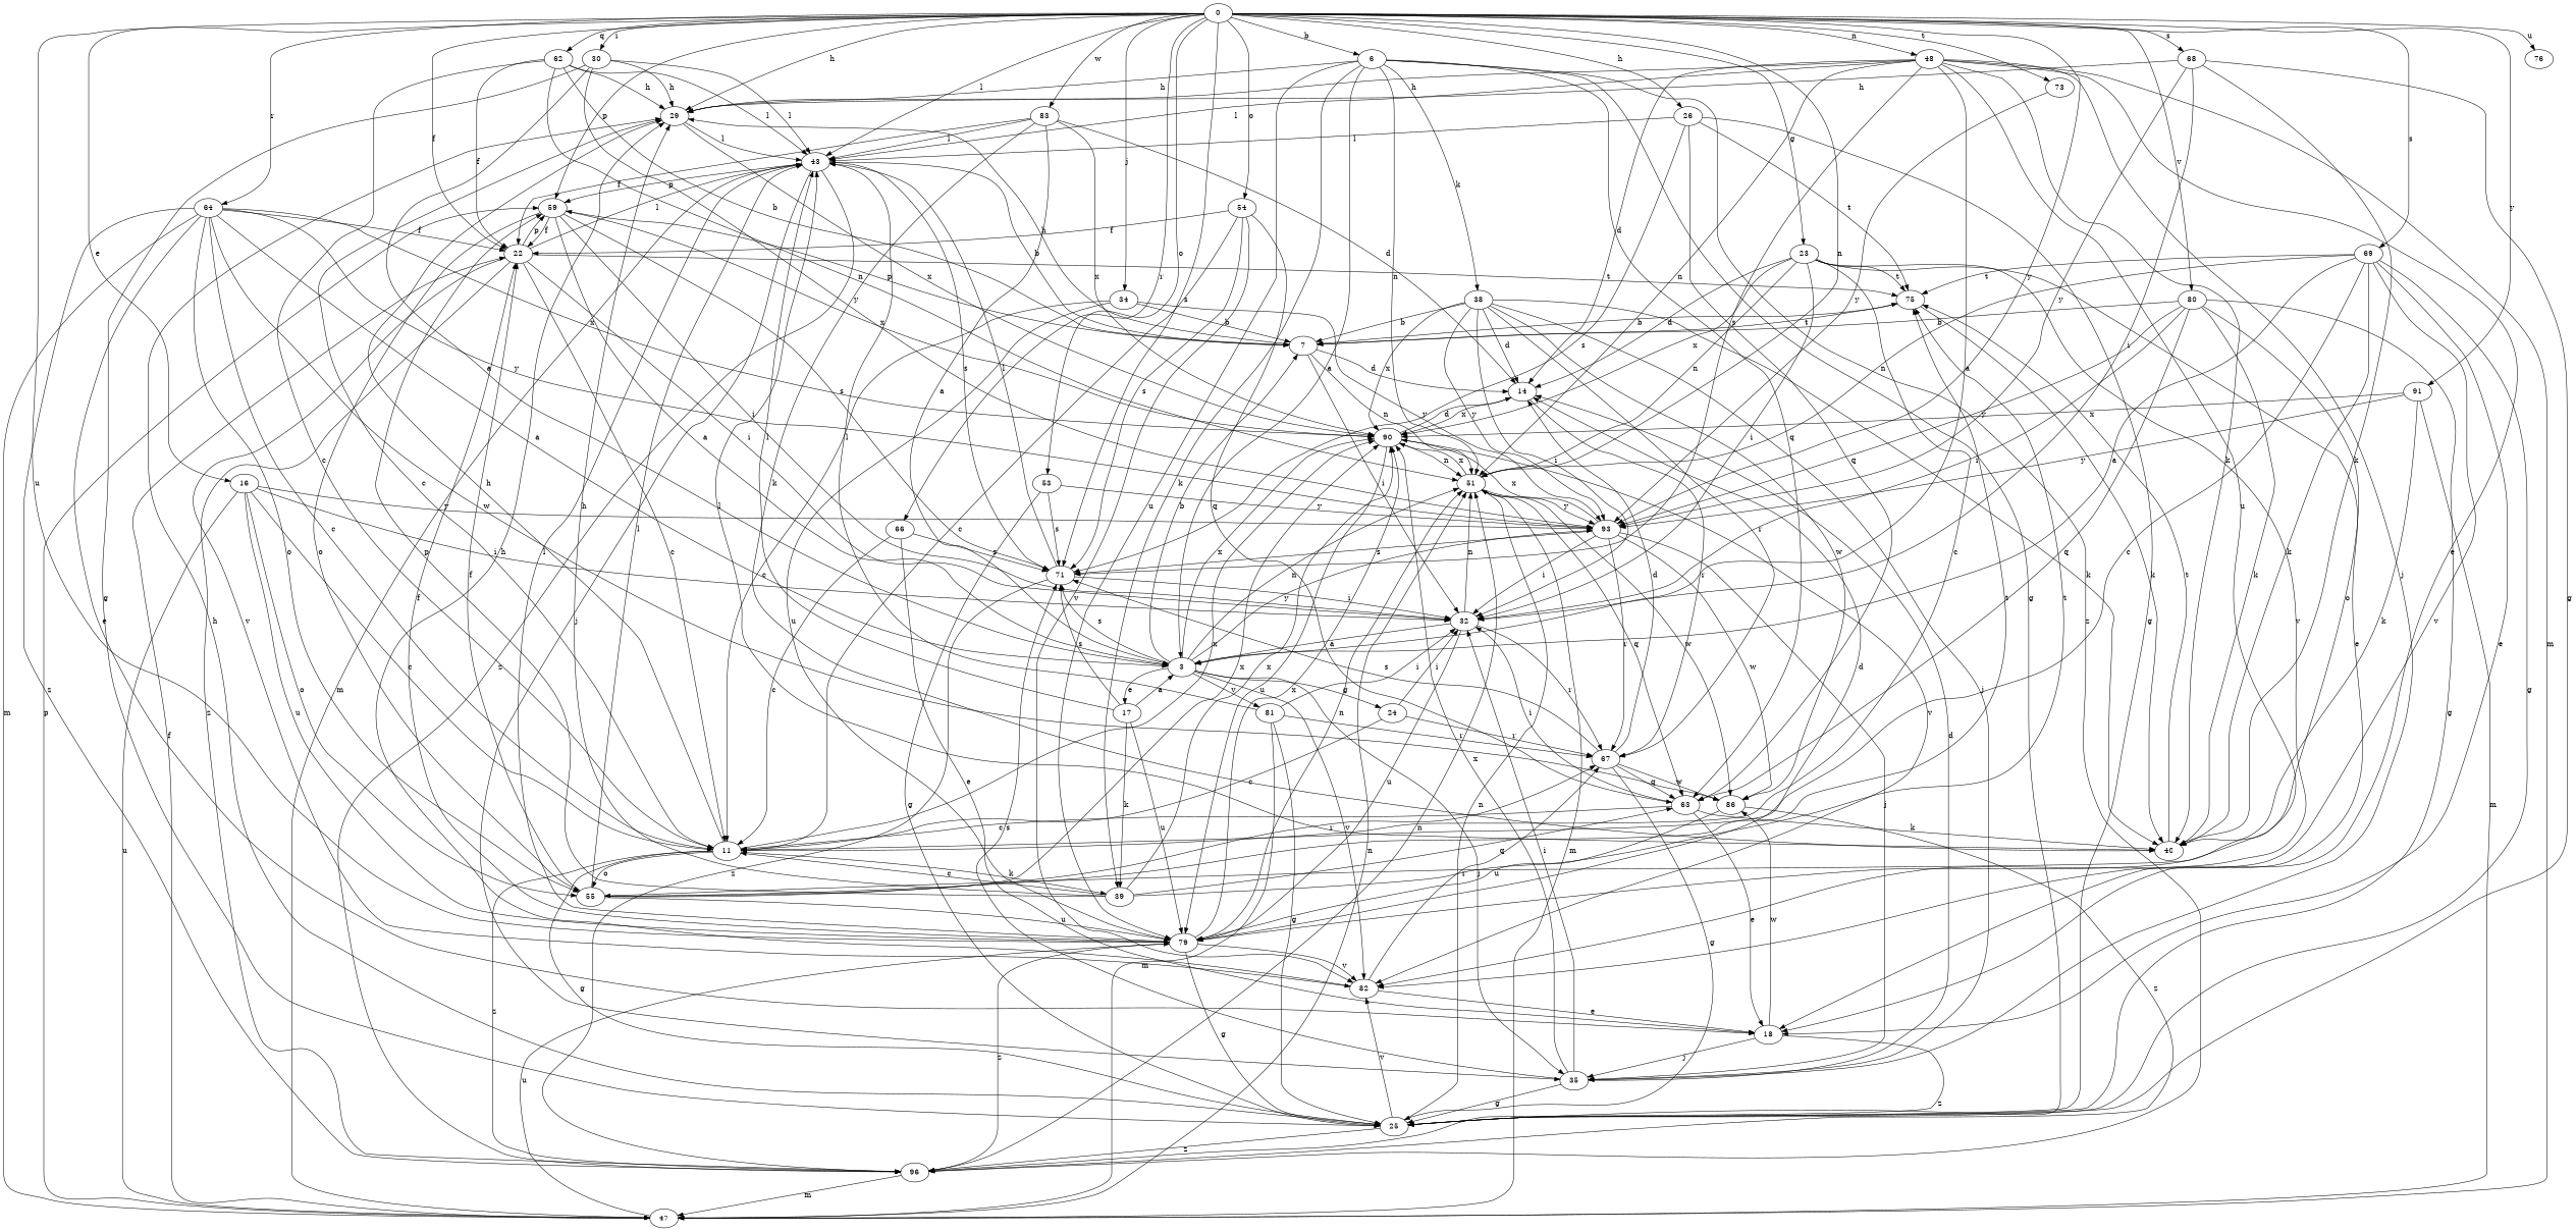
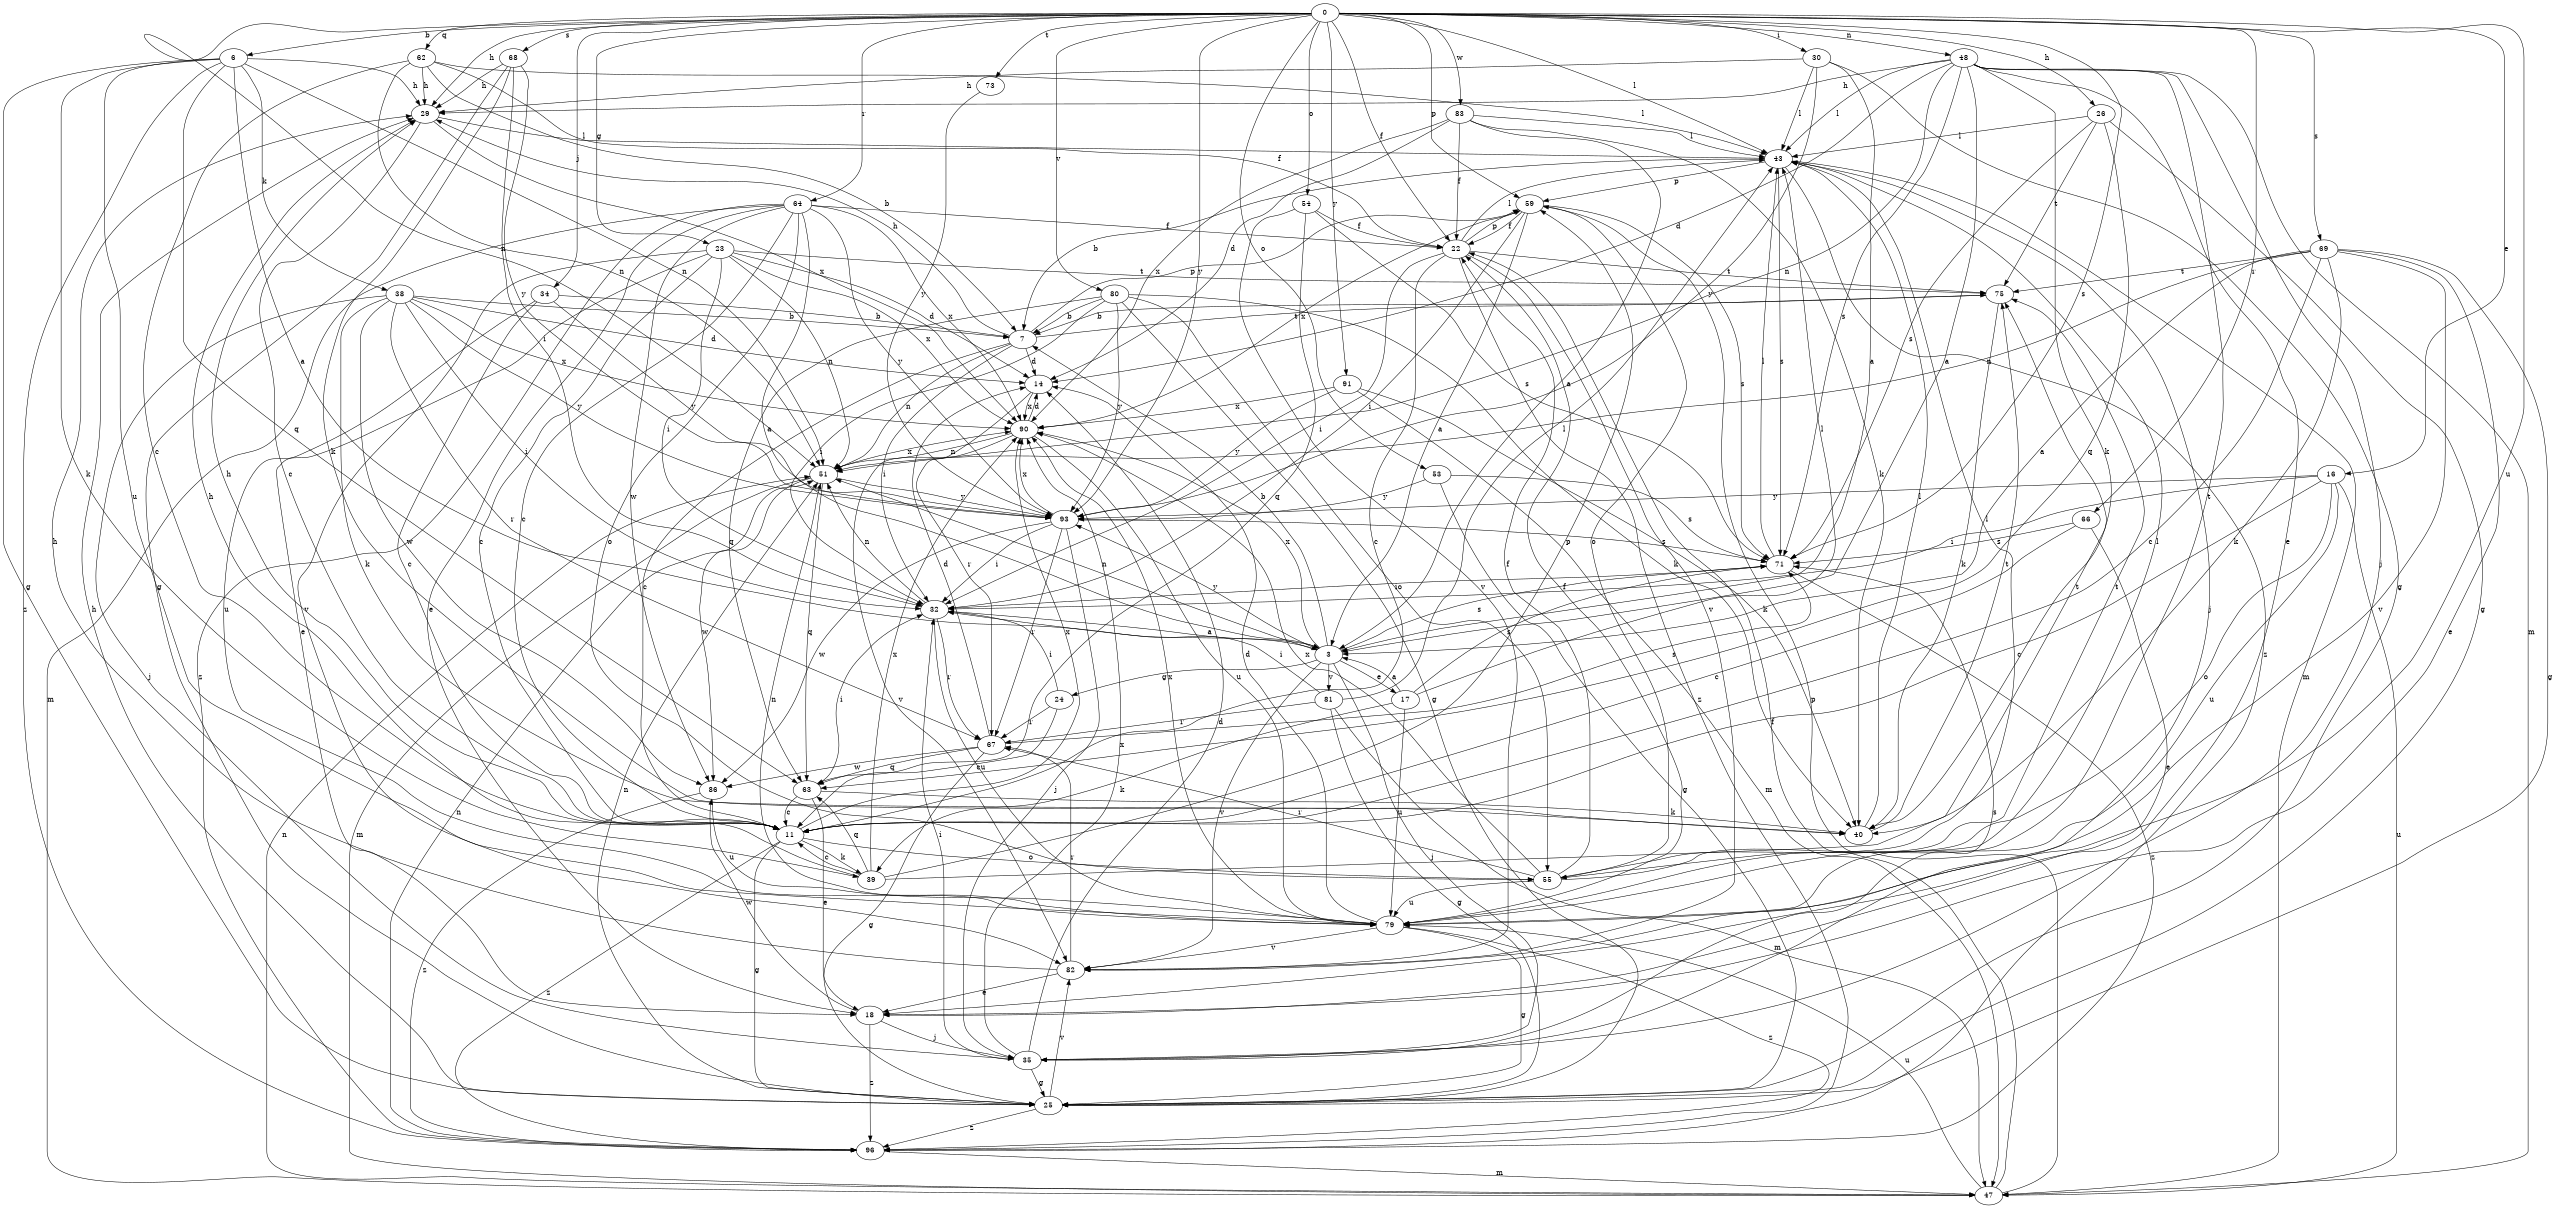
  strict digraph {
    0
    6
    16
    22
    23
    26
    29
    30
    34
    43
    48
    51
    53
    54
    59
    62
    64
    66
    68
    69
    71
    73
-   76
    79
    80
    83
    91
    93
    3
    25
    38
    39
    63
    96
    32
    11
    55
    47
    82
    75
    90
    14
    18
    7
    35
    40
    86
    67
    17
    24
    81
    0 -> 6 [label=b]
    0 -> 16 [label=e]
    0 -> 22 [label=f]
    0 -> 23 [label=g]
    0 -> 26 [label=h]
    0 -> 29 [label=h]
    0 -> 30 [label=i]
    0 -> 34 [label=j]
    0 -> 43 [label=l]
    0 -> 48 [label=n]
    0 -> 51 [label=n]
    0 -> 53 [label=o]
    0 -> 54 [label=o]
    0 -> 59 [label=p]
    0 -> 62 [label=q]
    0 -> 64 [label=r]
    0 -> 66 [label=r]
    0 -> 68 [label=s]
    0 -> 69 [label=s]
    0 -> 71 [label=s]
    0 -> 73 [label=t]
-   0 -> 76 [label=u]
    0 -> 79 [label=u]
    0 -> 80 [label=v]
    0 -> 83 [label=w]
    0 -> 91 [label=y]
    0 -> 93 [label=y]
    6 -> 29 [label=h]
    6 -> 51 [label=n]
    6 -> 79 [label=u]
    6 -> 3 [label=a]
    6 -> 25 [label=g]
    6 -> 38 [label=k]
    6 -> 39 [label=k]
    6 -> 63 [label=q]
    6 -> 96 [label=z]
    16 -> 79 [label=u]
    16 -> 93 [label=y]
    16 -> 32 [label=i]
    16 -> 11 [label=c]
    16 -> 55 [label=o]
    16 -> 47 [label=u]
    22 -> 43 [label=l]
    22 -> 59 [label=p]
    22 -> 96 [label=z]
    22 -> 32 [label=i]
    22 -> 11 [label=c]
    22 -> 82 [label=v]
    22 -> 75 [label=t]
    23 -> 51 [label=n]
    23 -> 32 [label=i]
    23 -> 11 [label=c]
    23 -> 82 [label=v]
    23 -> 75 [label=t]
    23 -> 90 [label=x]
    23 -> 14 [label=d]
    23 -> 18 [label=e]
    26 -> 43 [label=l]
    26 -> 71 [label=s]
    26 -> 25 [label=g]
    26 -> 63 [label=q]
    26 -> 75 [label=t]
    29 -> 43 [label=l]
    29 -> 11 [label=c]
    29 -> 90 [label=x]
    30 -> 29 [label=h]
    30 -> 43 [label=l]
    30 -> 93 [label=y]
    30 -> 3 [label=a]
    30 -> 25 [label=g]
    34 -> 79 [label=u]
    34 -> 93 [label=y]
    34 -> 11 [label=c]
    34 -> 7 [label=b]
    43 -> 59 [label=p]
    43 -> 71 [label=s]
    43 -> 96 [label=z]
    43 -> 47 [label=m]
    43 -> 7 [label=b]
    43 -> 35 [label=j]
    48 -> 29 [label=h]
    48 -> 43 [label=l]
    48 -> 51 [label=n]
    48 -> 71 [label=s]
-   48 -> 79 [label=u]
+   48 -> 79 [label=t]
    48 -> 3 [label=a]
    48 -> 47 [label=m]
    48 -> 14 [label=d]
    48 -> 18 [label=e]
    48 -> 35 [label=j]
    48 -> 40 [label=k]
    51 -> 93 [label=y]
    51 -> 63 [label=q]
    51 -> 47 [label=m]
    51 -> 90 [label=x]
    51 -> 86 [label=w]
    53 -> 71 [label=s]
    53 -> 93 [label=y]
    53 -> 25 [label=g]
    54 -> 22 [label=f]
    54 -> 71 [label=s]
    54 -> 63 [label=q]
-   54 -> 11 [label=c]
+   7 -> 11 [label=c]
    54 -> 82 [label=v]
    59 -> 22 [label=f]
    59 -> 71 [label=s]
    59 -> 3 [label=a]
    59 -> 32 [label=i]
    59 -> 55 [label=o]
    59 -> 90 [label=x]
    62 -> 22 [label=f]
    62 -> 29 [label=h]
    62 -> 43 [label=l]
    62 -> 51 [label=n]
    62 -> 11 [label=c]
    62 -> 7 [label=b]
    64 -> 22 [label=f]
    64 -> 93 [label=y]
    64 -> 3 [label=a]
    64 -> 96 [label=z]
    64 -> 11 [label=c]
    64 -> 55 [label=o]
    64 -> 47 [label=m]
    64 -> 90 [label=x]
    64 -> 18 [label=e]
    64 -> 86 [label=w]
    66 -> 71 [label=s]
    66 -> 11 [label=c]
    66 -> 18 [label=e]
    68 -> 29 [label=h]
    68 -> 93 [label=y]
    68 -> 25 [label=g]
    68 -> 32 [label=i]
    68 -> 40 [label=k]
    69 -> 51 [label=n]
    69 -> 3 [label=a]
    69 -> 25 [label=g]
    69 -> 11 [label=c]
    69 -> 82 [label=v]
    69 -> 75 [label=t]
    69 -> 18 [label=e]
    69 -> 40 [label=k]
    71 -> 43 [label=l]
    71 -> 96 [label=z]
    71 -> 32 [label=i]
    73 -> 93 [label=y]
    79 -> 22 [label=f]
    79 -> 43 [label=l]
    79 -> 51 [label=n]
    79 -> 25 [label=g]
    79 -> 96 [label=z]
    79 -> 82 [label=v]
    79 -> 90 [label=x]
    79 -> 14 [label=d]
    80 -> 93 [label=y]
    80 -> 25 [label=g]
    80 -> 63 [label=q]
    80 -> 32 [label=i]
    80 -> 55 [label=o]
    80 -> 7 [label=b]
    80 -> 40 [label=k]
    83 -> 22 [label=f]
    83 -> 43 [label=l]
    83 -> 3 [label=a]
    83 -> 90 [label=x]
    83 -> 14 [label=d]
    83 -> 40 [label=k]
    91 -> 93 [label=y]
    91 -> 47 [label=m]
    91 -> 90 [label=x]
    91 -> 40 [label=k]
    93 -> 71 [label=s]
    93 -> 32 [label=i]
    93 -> 90 [label=x]
    93 -> 35 [label=j]
    93 -> 86 [label=w]
    93 -> 67 [label=r]
    3 -> 51 [label=n]
    3 -> 71 [label=s]
    3 -> 93 [label=y]
    3 -> 82 [label=v]
    3 -> 90 [label=x]
    3 -> 7 [label=b]
    3 -> 35 [label=j]
    3 -> 17 [label=e]
    3 -> 24 [label=g]
    3 -> 81 [label=v]
    25 -> 29 [label=h]
    25 -> 51 [label=n]
    25 -> 96 [label=z]
    25 -> 82 [label=v]
    38 -> 93 [label=y]
    38 -> 32 [label=i]
    38 -> 90 [label=x]
    38 -> 14 [label=d]
    38 -> 7 [label=b]
    38 -> 35 [label=j]
    38 -> 40 [label=k]
    38 -> 86 [label=w]
    38 -> 67 [label=r]
    39 -> 29 [label=h]
    39 -> 59 [label=p]
    39 -> 63 [label=q]
    39 -> 11 [label=c]
    39 -> 75 [label=t]
    39 -> 90 [label=x]
    63 -> 32 [label=i]
    63 -> 11 [label=c]
    63 -> 18 [label=e]
    63 -> 40 [label=k]
    96 -> 51 [label=n]
    96 -> 47 [label=m]
    32 -> 51 [label=n]
    32 -> 79 [label=u]
    32 -> 3 [label=a]
    32 -> 67 [label=r]
    11 -> 29 [label=h]
    11 -> 25 [label=g]
    11 -> 39 [label=k]
    11 -> 96 [label=z]
    11 -> 55 [label=o]
    11 -> 90 [label=x]
    55 -> 22 [label=f]
    55 -> 43 [label=l]
    55 -> 79 [label=u]
    55 -> 75 [label=t]
    55 -> 90 [label=x]
    55 -> 67 [label=r]
    47 -> 22 [label=f]
    47 -> 51 [label=n]
    47 -> 59 [label=p]
    47 -> 79 [label=u]
    82 -> 29 [label=h]
    82 -> 18 [label=e]
    82 -> 67 [label=r]
    75 -> 7 [label=b]
    75 -> 40 [label=k]
    90 -> 51 [label=n]
    90 -> 79 [label=u]
    90 -> 82 [label=v]
    90 -> 14 [label=d]
    14 -> 90 [label=x]
    14 -> 67 [label=r]
    18 -> 96 [label=z]
    18 -> 35 [label=j]
    18 -> 86 [label=w]
    7 -> 29 [label=h]
    7 -> 51 [label=n]
    7 -> 59 [label=p]
    7 -> 32 [label=i]
    7 -> 75 [label=t]
    7 -> 14 [label=d]
    35 -> 71 [label=s]
    35 -> 25 [label=g]
    35 -> 32 [label=i]
    35 -> 90 [label=x]
    35 -> 14 [label=d]
    40 -> 43 [label=l]
    40 -> 75 [label=t]
    86 -> 79 [label=u]
    86 -> 96 [label=z]
    67 -> 71 [label=s]
    67 -> 25 [label=g]
    67 -> 63 [label=q]
    67 -> 14 [label=d]
    67 -> 86 [label=w]
    17 -> 43 [label=l]
    17 -> 71 [label=s]
    17 -> 79 [label=u]
    17 -> 3 [label=a]
    17 -> 39 [label=k]
    24 -> 32 [label=i]
    24 -> 11 [label=c]
    24 -> 67 [label=r]
    81 -> 43 [label=l]
    81 -> 25 [label=g]
    81 -> 32 [label=i]
    81 -> 47 [label=m]
    81 -> 67 [label=r]
  }
